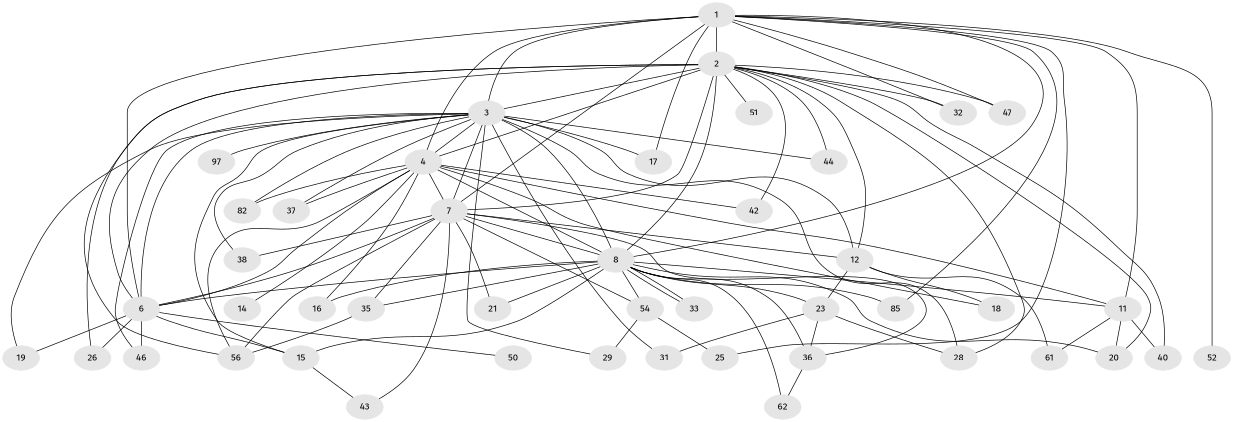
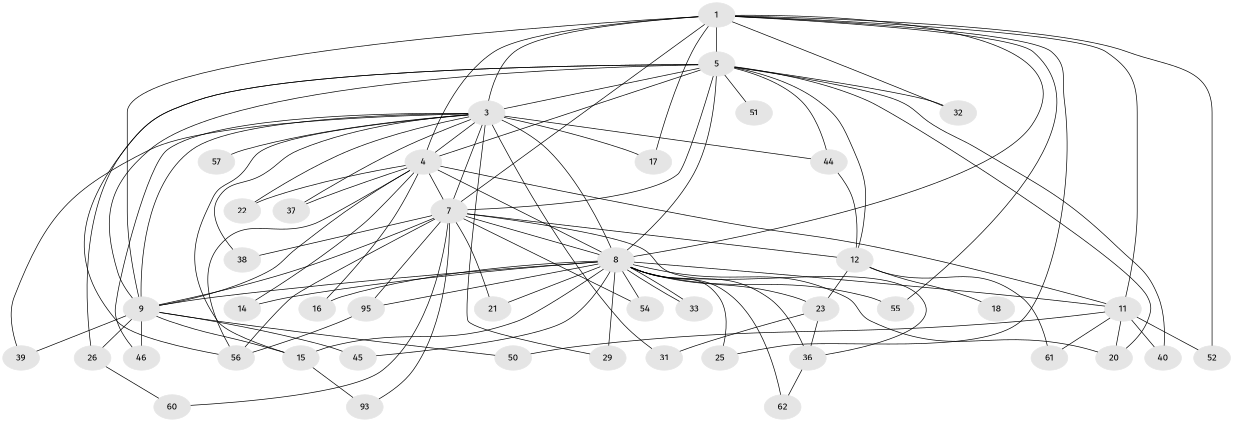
  graph {
    fontname="Fira Sans"
    node [color=gray90 fontname="Fira Sans" style=filled]
    edge [fontname="Fira Sans"]
    1 [super="+19"]
-   2 [super="+6"]
+   2 [super="+6" label=5]
    3 [super="+5"]
    4 [super="+31"]
    7 [super="+63"]
    8 [super="+10"]
-   9 [super="+27" label=6]
+   9 [super="+27"]
    11 [super="+48"]
    17
    25
    32
-   47
    52
-   55 [label=85]
+   55
    12 [super="+13"]
    20 [super="+34"]
    26
-   28 [super="+53"]
    40
-   42
    44
    51
    56 [super="+59"]
    15 [super="+49"]
-   22 [label=82]
+   22
    29
    37
    38
-   39 [label=19]
+   39
    n30 [label=31]
    46
-   57 [label=97]
+   57
    14
    16
    18 [super="+30"]
    21
-   35
+   35 [label=95]
    36 [super="+58"]
-   43
+   43 [label=93]
    54
+   60
    23 [super="+24"]
    33
+   45
    62
    50
    61
    1 -- 2 [weight=2]
    1 -- 3 [weight=3]
    1 -- 4
    1 -- 7
    1 -- 8 [weight=2]
    1 -- 9 [weight=2]
    1 -- 11
    1 -- 17
    1 -- 25
    1 -- 32
-   1 -- 47
    1 -- 52
    1 -- 55
    2 -- 3 [weight=4]
    2 -- 4 [weight=2]
    2 -- 7 [weight=2]
    2 -- 8 [weight=4]
    2 -- 9 [weight=2]
    2 -- 32
-   2 -- 47
    2 -- 12
    2 -- 20
    2 -- 26
-   2 -- 28
    2 -- 40
-   2 -- 42
    2 -- 44
    2 -- 51 [weight=2]
    2 -- 56
    3 -- 4 [weight=2]
    3 -- 7 [weight=2]
    3 -- 8 [weight=4]
    3 -- 9 [weight=2]
    3 -- 17
-   3 -- 12
-   3 -- 28
+   44 -- 12
    3 -- 44
    3 -- 15
    3 -- 22
    3 -- 29
    3 -- 37
    3 -- 38
    3 -- 39
    3 -- n30
    3 -- 46
    3 -- 57
    4 -- 7
    4 -- 8 [weight=2]
    4 -- 9
    4 -- 11
-   4 -- 42
    4 -- 56
    4 -- 22
    4 -- 37
    4 -- 14
    4 -- 16
-   4 -- 18 [weight=2]
    7 -- 8 [weight=2]
    7 -- 9
    7 -- 12
    7 -- 56
    7 -- 38
    7 -- 21
    7 -- 35
    7 -- 36
    7 -- 43
    7 -- 54
+   7 -- 60
    8 -- 9 [weight=2]
    8 -- 11
-   54 -- 25
+   8 -- 25
    8 -- 55
    8 -- 20
    8 -- 15
-   54 -- 29
+   8 -- 29
+   8 -- 14
    8 -- 16
    8 -- 21
    8 -- 35
    8 -- 36
    8 -- 54
    8 -- 23
    8 -- 33
    8 -- 33
+   8 -- 45
    8 -- 62
    9 -- 26
    9 -- 15
    9 -- 39
    9 -- 46
+   9 -- 45
    9 -- 50
+   11 -- 52
    11 -- 20
    11 -- 40
+   11 -- 50
    11 -- 61
    12 -- 18
    12 -- 23
    12 -- 61
+   26 -- 60
    15 -- 43
    35 -- 56
    36 -- 62
-   23 -- 28
    23 -- n30
    23 -- 36
  }
